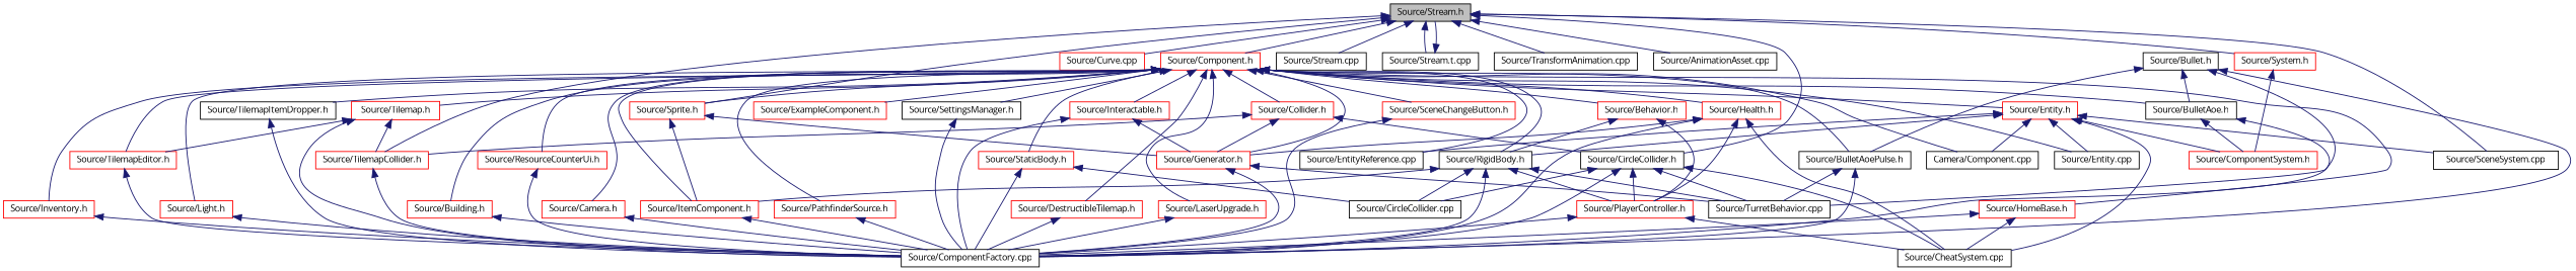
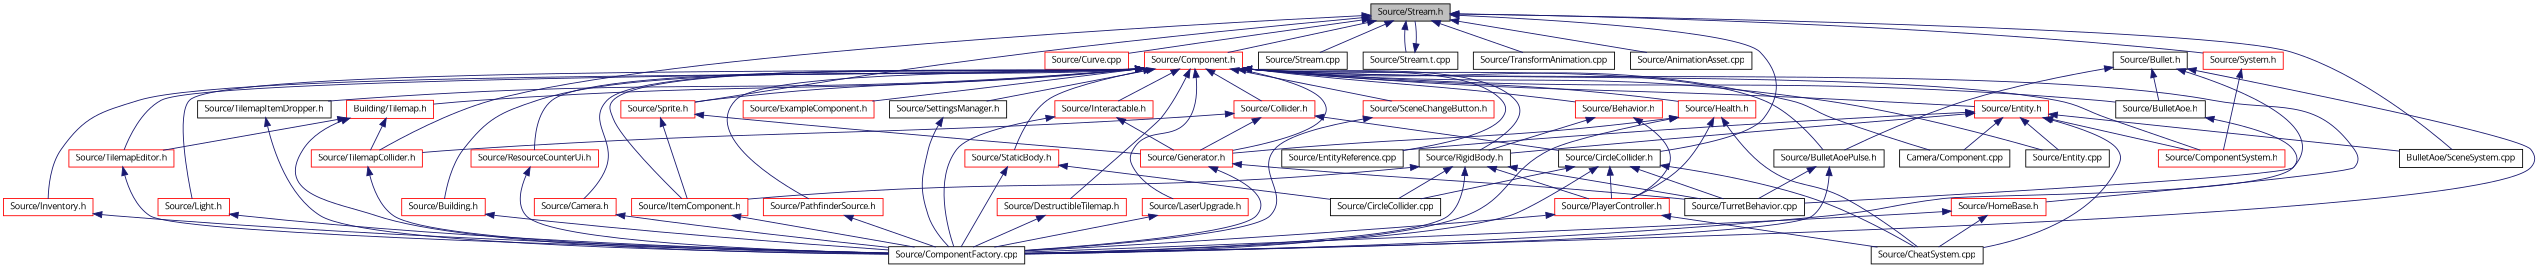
  digraph {
    fontname="Open Sans"
    node [color=red fillcolor=white fontname="Open Sans" fontsize=10 shape=record style=filled]
    edge [color=midnightblue dir=back fontname="Open Sans" fontsize=10 labelfontname=Helvetica labelfontsize=10 style=solid]
    n1 [color=black fillcolor=grey75 fontcolor=black height=0.2 label="Source/Stream.h" width=0.4]
    n2 [color=black height=0.2 label="Source/AnimationAsset.cpp" width=0.4]
    n3 [color=black height=0.2 label="Source/CircleCollider.h" width=0.4]
    n4 [height=0.2 label="Source/Component.h" width=0.4]
    n5 [height=0.2 label="Source/TilemapCollider.h" width=0.4]
-   n6 [color=black height=0.2 label="Source/SceneSystem.cpp" width=0.4]
+   n6 [color=black height=0.2 label="BulletAoe/SceneSystem.cpp" width=0.4]
    n7 [height=0.2 label="Source/Sprite.h" width=0.4]
    n8 [height=0.2 label="Source/Curve.cpp" width=0.4]
    n9 [color=black height=0.2 label="Source/Stream.cpp" width=0.4]
    n10 [color=black height=0.2 label="Source/Stream.t.cpp" width=0.4]
    n11 [height=0.2 label="Source/System.h" width=0.4]
    n12 [color=black height=0.2 label="Source/TransformAnimation.cpp" width=0.4]
    n13 [color=black height=0.2 label="Source/CheatSystem.cpp" width=0.4]
    n14 [color=black height=0.2 label="Source/CircleCollider.cpp" width=0.4]
    n15 [color=black height=0.2 label="Source/ComponentFactory.cpp" width=0.4]
    n16 [height=0.2 label="Source/PlayerController.h" width=0.4]
    n17 [color=black height=0.2 label="Source/TurretBehavior.cpp" width=0.4]
    n18 [height=0.2 label="Source/Behavior.h" width=0.4]
    n19 [color=black height=0.2 label="Source/RigidBody.h" width=0.4]
    n20 [height=0.2 label="Source/ItemComponent.h" width=0.4]
    n21 [height=0.2 label="Source/Building.h" width=0.4]
    n22 [color=black height=0.2 label="Source/BulletAoe.h" width=0.4]
    n23 [color=black height=0.2 label="Source/BulletAoePulse.h" width=0.4]
    n24 [height=0.2 label="Source/Camera.h" width=0.4]
    n25 [height=0.2 label="Source/Collider.h" width=0.4]
    n26 [height=0.2 label="Source/Generator.h" width=0.4]
    n27 [color=black height=0.2 label="Camera/Component.cpp" width=0.4]
    n28 [height=0.2 label="Source/ComponentSystem.h" width=0.4]
    n29 [height=0.2 label="Source/DestructibleTilemap.h" width=0.4]
    n30 [color=black height=0.2 label="Source/Entity.cpp" width=0.4]
    n31 [height=0.2 label="Source/Entity.h" width=0.4]
    n32 [color=black height=0.2 label="Source/EntityReference.cpp" width=0.4]
    n33 [height=0.2 label="Source/ExampleComponent.h" width=0.4]
    n34 [height=0.2 label="Source/Health.h" width=0.4]
    n35 [height=0.2 label="Source/HomeBase.h" width=0.4]
    n36 [height=0.2 label="Source/Interactable.h" width=0.4]
    n37 [height=0.2 label="Source/Inventory.h" width=0.4]
    n38 [height=0.2 label="Source/LaserUpgrade.h" width=0.4]
    n39 [height=0.2 label="Source/Light.h" width=0.4]
    n40 [height=0.2 label="Source/PathfinderSource.h" width=0.4]
    n41 [height=0.2 label="Source/ResourceCounterUi.h" width=0.4]
    n42 [height=0.2 label="Source/SceneChangeButton.h" width=0.4]
    n43 [color=black height=0.2 label="Source/SettingsManager.h" width=0.4]
    n44 [height=0.2 label="Source/StaticBody.h" width=0.4]
-   n45 [height=0.2 label="Source/Tilemap.h" width=0.4]
+   n45 [height=0.2 label="Building/Tilemap.h" width=0.4]
    n46 [height=0.2 label="Source/TilemapEditor.h" width=0.4]
    n47 [color=black height=0.2 label="Source/TilemapItemDropper.h" width=0.4]
    n48 [color=black height=0.2 label="Source/Bullet.h" width=0.4]
    n1 -> n2
    n1 -> n3
    n1 -> n4
    n1 -> n5
    n1 -> n6
    n1 -> n7
    n1 -> n8
    n1 -> n9
    n1 -> n10
    n1 -> n11
    n1 -> n12
    n3 -> n13
    n3 -> n14
    n3 -> n15
    n3 -> n16
    n3 -> n17
    n4 -> n7
    n4 -> n18
    n4 -> n19
    n4 -> n20
    n4 -> n21
    n4 -> n22
    n4 -> n23
    n4 -> n24
    n4 -> n25
    n4 -> n26
    n4 -> n27
-   n22 -> n28
+   n4 -> n28
    n4 -> n29
    n4 -> n30
    n4 -> n31
    n4 -> n32
    n4 -> n33
    n4 -> n34
    n4 -> n35
    n4 -> n36
    n4 -> n37
    n4 -> n38
    n4 -> n39
    n4 -> n40
    n4 -> n41
    n4 -> n42
    n4 -> n43
    n4 -> n44
    n4 -> n45
    n4 -> n46
    n4 -> n47
    n5 -> n15
    n7 -> n20
    n7 -> n26
    n10 -> n1
    n11 -> n28
    n16 -> n13
    n16 -> n15
    n18 -> n16
    n18 -> n19
    n19 -> n14
    n19 -> n15
    n19 -> n16
    n19 -> n17
    n19 -> n20
    n20 -> n15
    n21 -> n15
    n22 -> n15
    n23 -> n15
    n23 -> n17
    n24 -> n15
    n25 -> n3
    n25 -> n5
    n25 -> n26
    n26 -> n15
    n26 -> n17
    n29 -> n15
    n31 -> n6
    n31 -> n13
    n31 -> n19
    n31 -> n27
    n31 -> n28
    n31 -> n30
    n31 -> n32
    n34 -> n13
    n34 -> n15
    n34 -> n16
    n34 -> n26
    n35 -> n13
    n35 -> n15
    n36 -> n15
    n36 -> n26
    n37 -> n15
    n38 -> n15
    n39 -> n15
    n40 -> n15
    n41 -> n15
    n42 -> n15
    n43 -> n15
    n44 -> n14
    n44 -> n15
    n45 -> n5
    n45 -> n15
    n45 -> n46
    n46 -> n15
    n47 -> n15
    n48 -> n15
    n48 -> n17
    n48 -> n22
    n48 -> n23
  }
